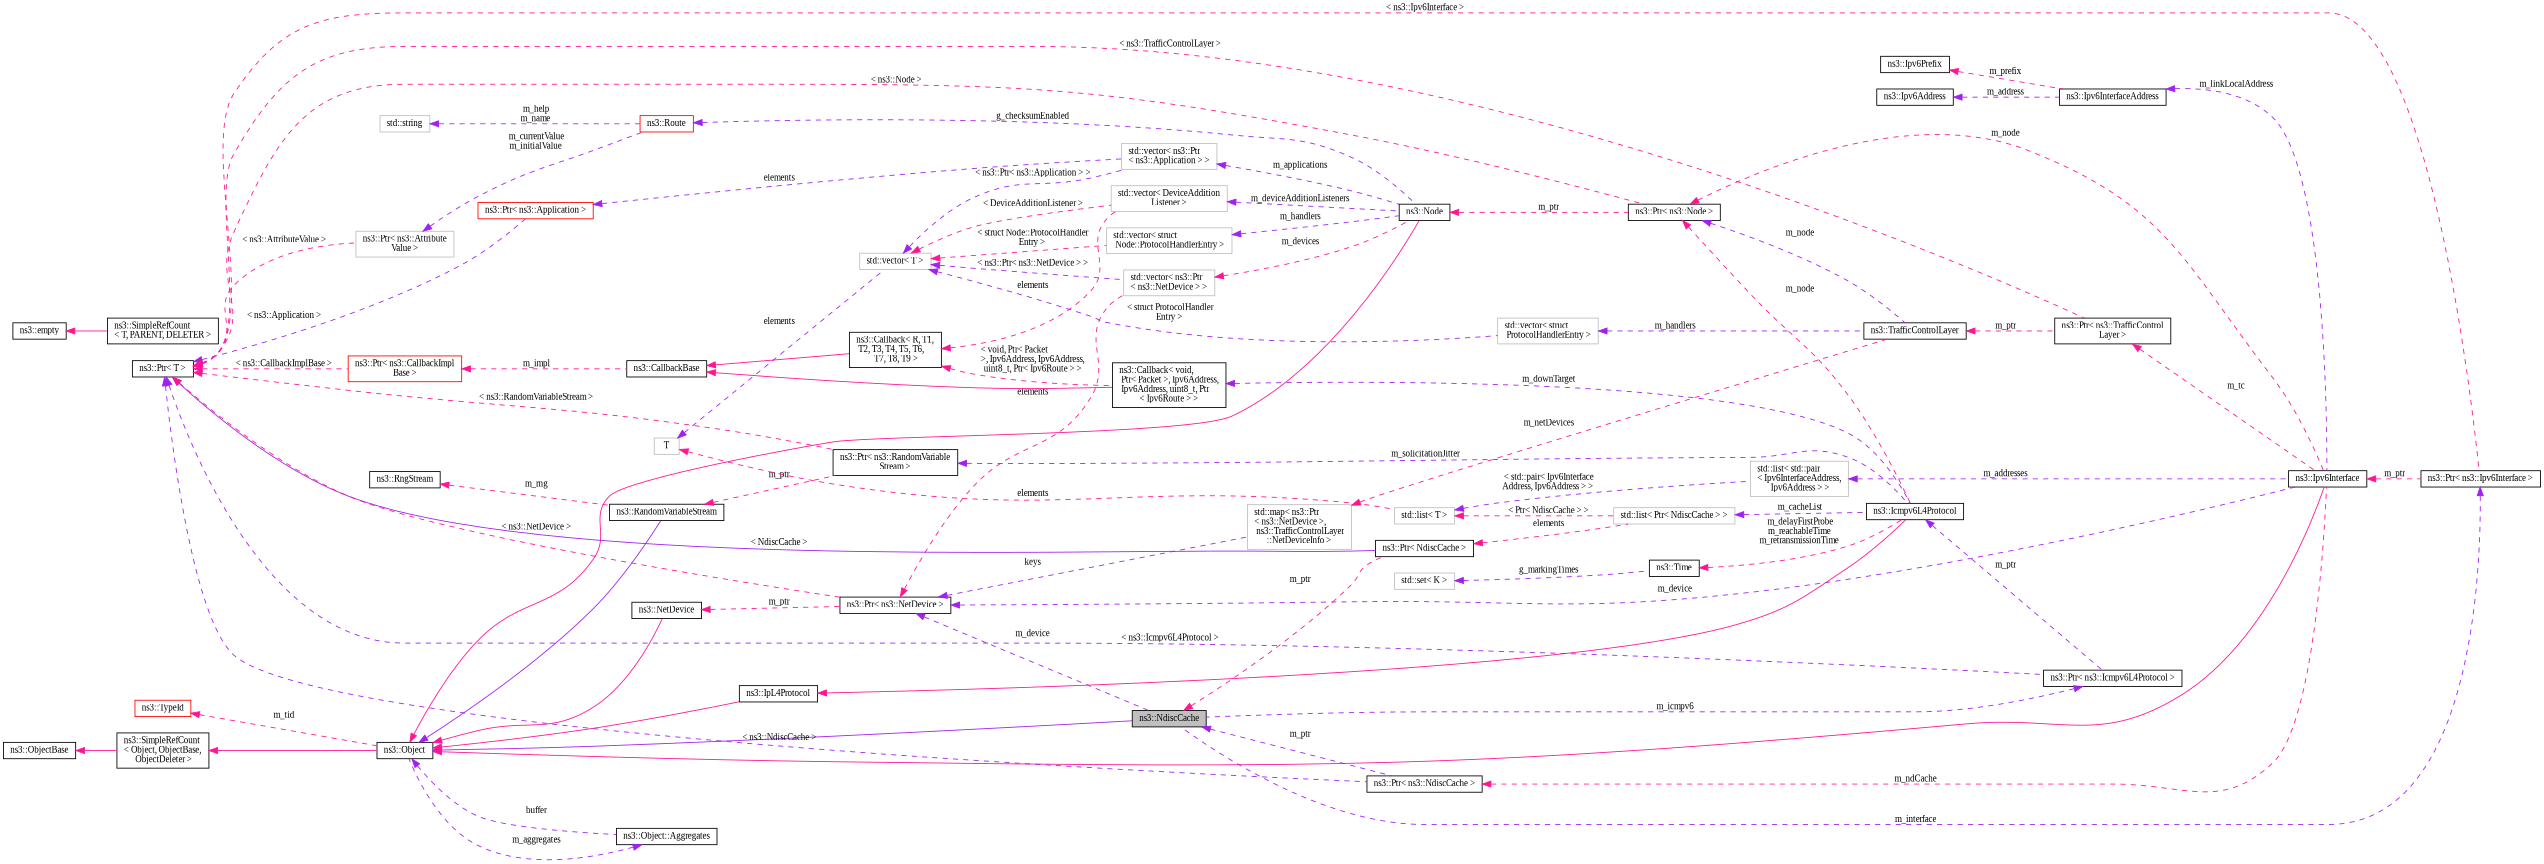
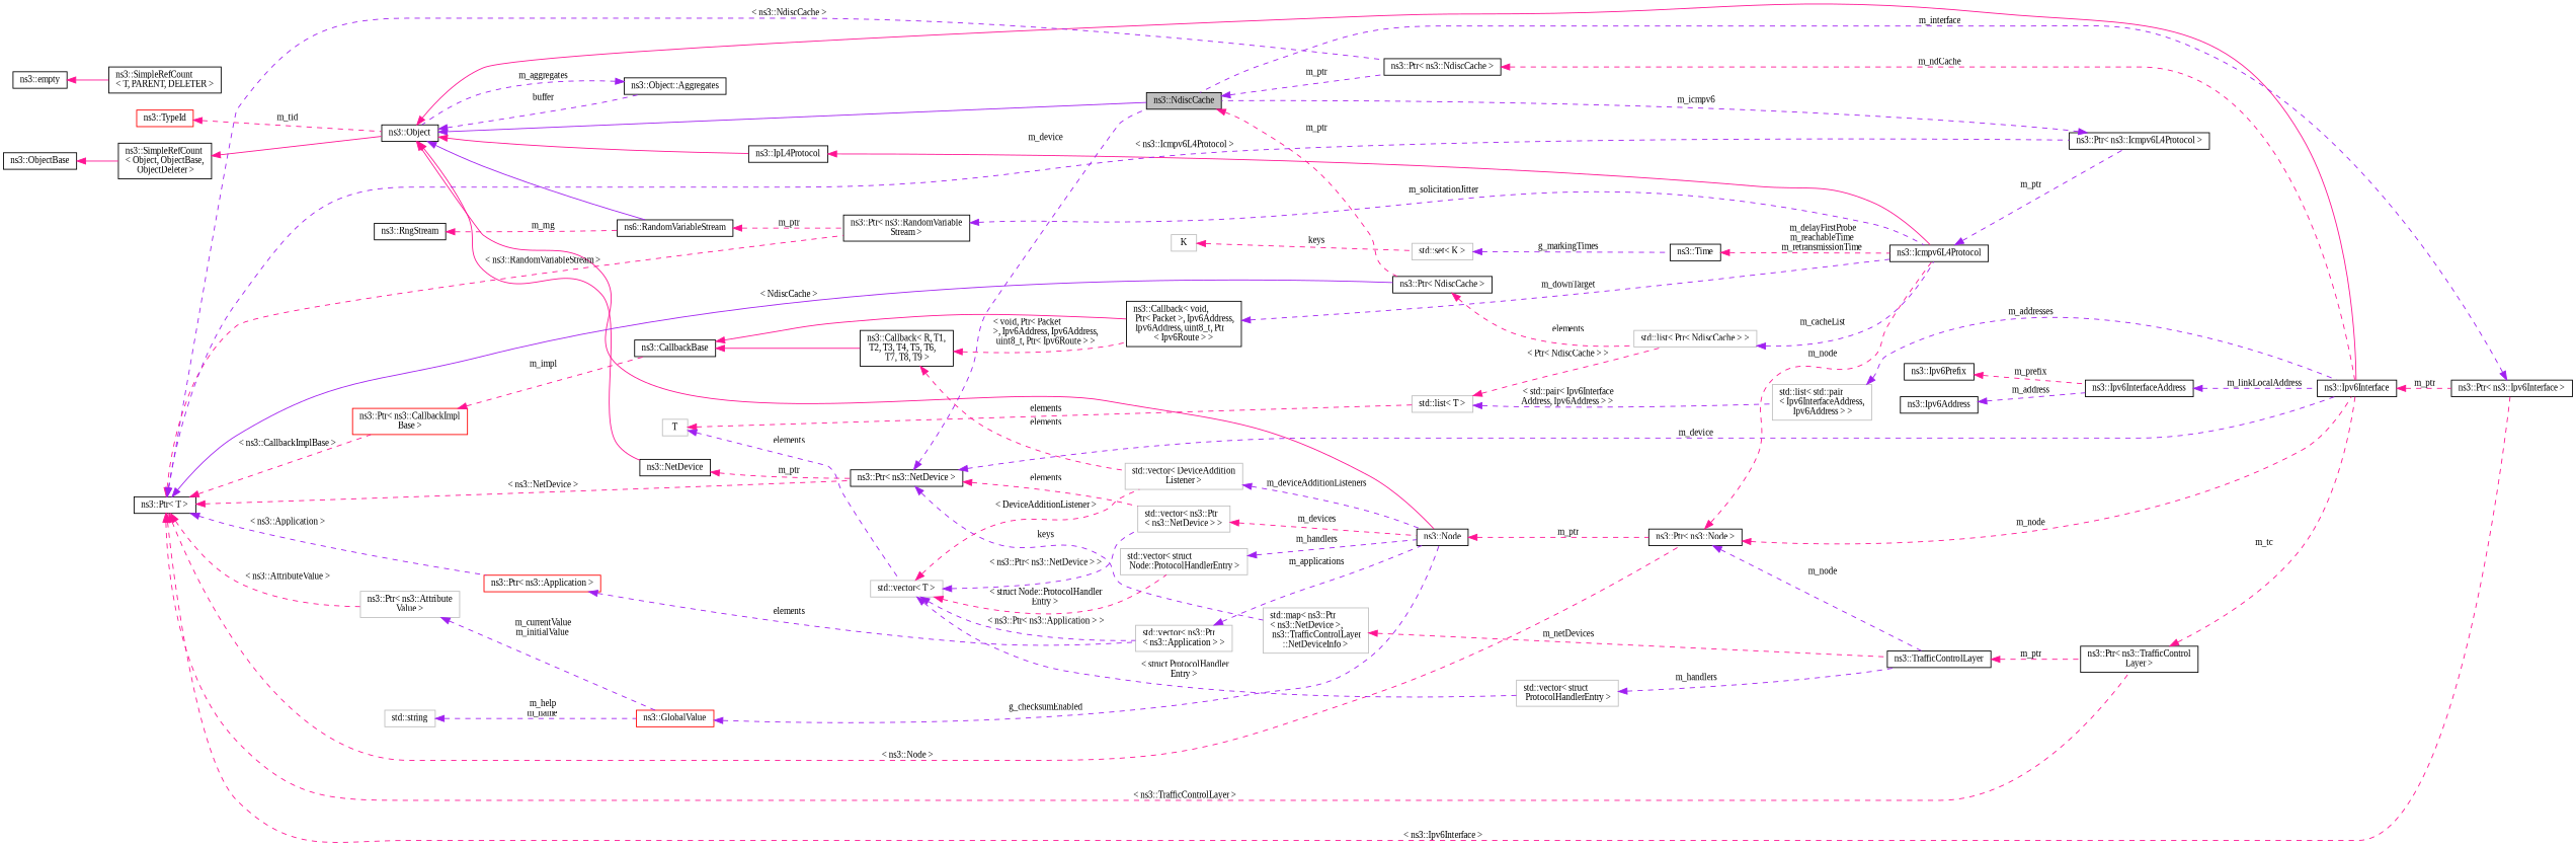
  digraph {
    fontname="Liberation Serif"
    rankdir=LR
    node [color=black fillcolor=white fontname="Liberation Serif" fontsize=10 shape=record style=filled]
    edge [color=deeppink dir=back fontname="Liberation Serif" fontsize=10 labelfontname=Helvetica labelfontsize=10 style=dashed]
    n1 [fillcolor=grey75 fontcolor=black height=0.2 label="ns3::NdiscCache" width=0.4]
    n2 [height=0.2 label="ns3::Ptr\< ns3::NdiscCache \>" width=0.4]
    n3 [height=0.2 label="ns3::Ptr\< NdiscCache \>" width=0.4]
    n4 [height=0.2 label="ns3::Ipv6Interface" width=0.4]
    n5 [color=grey75 height=0.2 label="std::list\< Ptr\< NdiscCache \> \>" width=0.4]
    n6 [height=0.2 label="ns3::Object" width=0.4]
    n7 [height=0.2 label="ns3::Object::Aggregates" width=0.4]
    n8 [height=0.2 label="ns3::NetDevice" width=0.4]
    n9 [height=0.2 label="ns3::Node" width=0.4]
    n10 [height=0.2 label="ns3::IpL4Protocol" width=0.4]
-   n11 [height=0.2 label="ns3::RandomVariableStream" width=0.4]
+   n11 [height=0.2 label="ns6::RandomVariableStream" width=0.4]
    n12 [height=0.2 label="ns3::Ptr\< ns3::NetDevice \>" width=0.4]
    n13 [height=0.2 label="ns3::Ptr\< ns3::Ipv6Interface \>" width=0.4]
    n14 [height=0.2 label="ns3::Ptr\< ns3::Node \>" width=0.4]
    n15 [height=0.2 label="ns3::TrafficControlLayer" width=0.4]
    n16 [height=0.2 label="ns3::Ptr\< ns3::TrafficControl\lLayer \>" width=0.4]
    n17 [height=0.2 label="ns3::Icmpv6L4Protocol" width=0.4]
    n18 [height=0.2 label="ns3::Ptr\< ns3::RandomVariable\lStream \>" width=0.4]
    n19 [height=0.2 label="ns3::SimpleRefCount\l\< Object, ObjectBase,\l ObjectDeleter \>" width=0.4]
    n20 [height=0.2 label="ns3::ObjectBase" width=0.4]
    n21 [height=0.2 label="ns3::SimpleRefCount\l\< T, PARENT, DELETER \>" width=0.4]
    n22 [height=0.2 label="ns3::empty" width=0.4]
    n23 [color=red height=0.2 label="ns3::TypeId" width=0.4]
    n24 [color=grey75 height=0.2 label="std::vector\< ns3::Ptr\l\< ns3::NetDevice \> \>" width=0.4]
    n25 [color=grey75 height=0.2 label="std::map\< ns3::Ptr\l\< ns3::NetDevice \>,\l ns3::TrafficControlLayer\l::NetDeviceInfo \>" width=0.4]
    n26 [height=0.2 label="ns3::Ptr\< T \>" width=0.4]
    n27 [color=red height=0.2 label="ns3::Ptr\< ns3::Application \>" width=0.4]
    n28 [color=grey75 height=0.2 label="ns3::Ptr\< ns3::Attribute\lValue \>" width=0.4]
    n29 [color=red height=0.2 label="ns3::Ptr\< ns3::CallbackImpl\lBase \>" width=0.4]
    n30 [height=0.2 label="ns3::Ptr\< ns3::Icmpv6L4Protocol \>" width=0.4]
    n31 [color=grey75 height=0.2 label="std::vector\< ns3::Ptr\l\< ns3::Application \> \>" width=0.4]
-   n32 [color=red height=0.2 label="ns3::Route" width=0.4]
+   n32 [color=red height=0.2 label="ns3::GlobalValue" width=0.4]
    n33 [height=0.2 label="ns3::CallbackBase" width=0.4]
    n34 [color=grey75 height=0.2 label="std::list\< std::pair\l\< Ipv6InterfaceAddress,\l Ipv6Address \> \>" width=0.4]
    n35 [color=grey75 height=0.2 label="std::list\< T \>" width=0.4]
    n36 [color=grey75 height=0.2 label=T width=0.4]
    n37 [color=grey75 height=0.2 label="std::vector\< T \>" width=0.4]
    n38 [color=grey75 height=0.2 label="std::vector\< struct\l Node::ProtocolHandlerEntry \>" width=0.4]
    n39 [color=grey75 height=0.2 label="std::vector\< DeviceAddition\lListener \>" width=0.4]
    n40 [color=grey75 height=0.2 label="std::vector\< struct\l ProtocolHandlerEntry \>" width=0.4]
    n41 [color=grey75 height=0.2 label="std::string" width=0.4]
    n42 [height=0.2 label="ns3::Callback\< R, T1,\l T2, T3, T4, T5, T6,\l T7, T8, T9 \>" width=0.4]
    n43 [height=0.2 label="ns3::Callback\< void,\l Ptr\< Packet \>, Ipv6Address,\l Ipv6Address, uint8_t, Ptr\l\< Ipv6Route \> \>" width=0.4]
    n44 [height=0.2 label="ns3::Ipv6InterfaceAddress" width=0.4]
    n45 [height=0.2 label="ns3::Ipv6Prefix" width=0.4]
    n46 [height=0.2 label="ns3::Ipv6Address" width=0.4]
    n47 [height=0.2 label="ns3::Time" width=0.4]
    n48 [color=grey75 height=0.2 label="std::set\< K \>" width=0.4]
+   n49 [color=grey75 height=0.2 label=K width=0.4]
    n50 [height=0.2 label="ns3::RngStream" width=0.4]
    n1 -> n2 [color=purple label=" m_ptr"]
    n1 -> n3 [label=" m_ptr"]
    n2 -> n4 [label=" m_ndCache"]
    n3 -> n5 [label=" elements"]
    n4 -> n13 [label=" m_ptr"]
    n5 -> n17 [color=purple label=" m_cacheList"]
    n6 -> n1 [color=purple style=solid]
    n6 -> n4 [style=solid]
    n6 -> n7 [color=purple label=" buffer"]
    n6 -> n8 [style=solid]
    n6 -> n9 [style=solid]
    n6 -> n10 [style=solid]
    n6 -> n11 [color=purple style=solid]
    n7 -> n6 [color=purple label=" m_aggregates"]
    n8 -> n12 [label=" m_ptr"]
    n9 -> n14 [label=" m_ptr"]
    n10 -> n17 [style=solid]
    n11 -> n18 [label=" m_ptr"]
    n12 -> n1 [color=purple label=" m_device"]
    n12 -> n4 [color=purple label=" m_device"]
    n12 -> n24 [label=" elements"]
    n12 -> n25 [color=purple label=" keys"]
    n13 -> n1 [color=purple label=" m_interface"]
    n14 -> n4 [label=" m_node"]
    n14 -> n15 [color=purple label=" m_node"]
    n14 -> n17 [label=" m_node"]
    n15 -> n16 [label=" m_ptr"]
    n16 -> n4 [label=" m_tc"]
    n17 -> n30 [color=purple label=" m_ptr"]
    n18 -> n17 [color=purple label=" m_solicitationJitter"]
    n19 -> n6 [style=solid]
    n20 -> n19 [style=solid]
    n22 -> n21 [style=solid]
    n23 -> n6 [label=" m_tid"]
    n24 -> n9 [label=" m_devices"]
    n25 -> n15 [label=" m_netDevices"]
    n26 -> n2 [color=purple label=" \< ns3::NdiscCache \>"]
    n26 -> n3 [color=purple label=" \< NdiscCache \>" style=solid]
    n26 -> n12 [label=" \< ns3::NetDevice \>"]
    n26 -> n13 [label=" \< ns3::Ipv6Interface \>"]
    n26 -> n14 [label=" \< ns3::Node \>"]
    n26 -> n16 [label=" \< ns3::TrafficControlLayer \>"]
    n26 -> n18 [label=" \< ns3::RandomVariableStream \>"]
    n26 -> n27 [color=purple label=" \< ns3::Application \>"]
    n26 -> n28 [label=" \< ns3::AttributeValue \>"]
    n26 -> n29 [label=" \< ns3::CallbackImplBase \>"]
    n26 -> n30 [color=purple label=" \< ns3::Icmpv6L4Protocol \>"]
    n27 -> n31 [color=purple label=" elements"]
    n28 -> n32 [color=purple label=" m_currentValue\nm_initialValue"]
    n29 -> n33 [label=" m_impl"]
    n30 -> n1 [color=purple label=" m_icmpv6"]
    n31 -> n9 [color=purple label=" m_applications"]
    n32 -> n9 [color=purple label=" g_checksumEnabled"]
    n33 -> n42 [style=solid]
    n33 -> n43 [style=solid]
    n34 -> n4 [color=purple label=" m_addresses"]
    n35 -> n5 [label=" \< Ptr\< NdiscCache \> \>"]
    n35 -> n34 [color=purple label=" \< std::pair\< Ipv6Interface\lAddress, Ipv6Address \> \>"]
    n36 -> n35 [label=" elements"]
    n36 -> n37 [color=purple label=" elements"]
    n37 -> n24 [color=purple label=" \< ns3::Ptr\< ns3::NetDevice \> \>"]
    n37 -> n31 [color=purple label=" \< ns3::Ptr\< ns3::Application \> \>"]
    n37 -> n38 [label=" \< struct Node::ProtocolHandler\lEntry \>"]
    n37 -> n39 [label=" \< DeviceAdditionListener \>"]
    n37 -> n40 [color=purple label=" \< struct ProtocolHandler\lEntry \>"]
    n38 -> n9 [color=purple label=" m_handlers"]
    n39 -> n9 [color=purple label=" m_deviceAdditionListeners"]
    n40 -> n15 [color=purple label=" m_handlers"]
    n41 -> n32 [color=purple label=" m_help\nm_name"]
    n42 -> n39 [label=" elements"]
    n42 -> n43 [label=" \< void, Ptr\< Packet\l \>, Ipv6Address, Ipv6Address,\l uint8_t, Ptr\< Ipv6Route \> \>"]
    n43 -> n17 [color=purple label=" m_downTarget"]
    n44 -> n4 [color=purple label=" m_linkLocalAddress"]
    n45 -> n44 [label=" m_prefix"]
    n46 -> n44 [color=purple label=" m_address"]
    n47 -> n17 [label=" m_delayFirstProbe\nm_reachableTime\nm_retransmissionTime"]
    n48 -> n47 [color=purple label=" g_markingTimes"]
+   n49 -> n48 [label=" keys"]
    n50 -> n11 [label=" m_rng"]
  }
